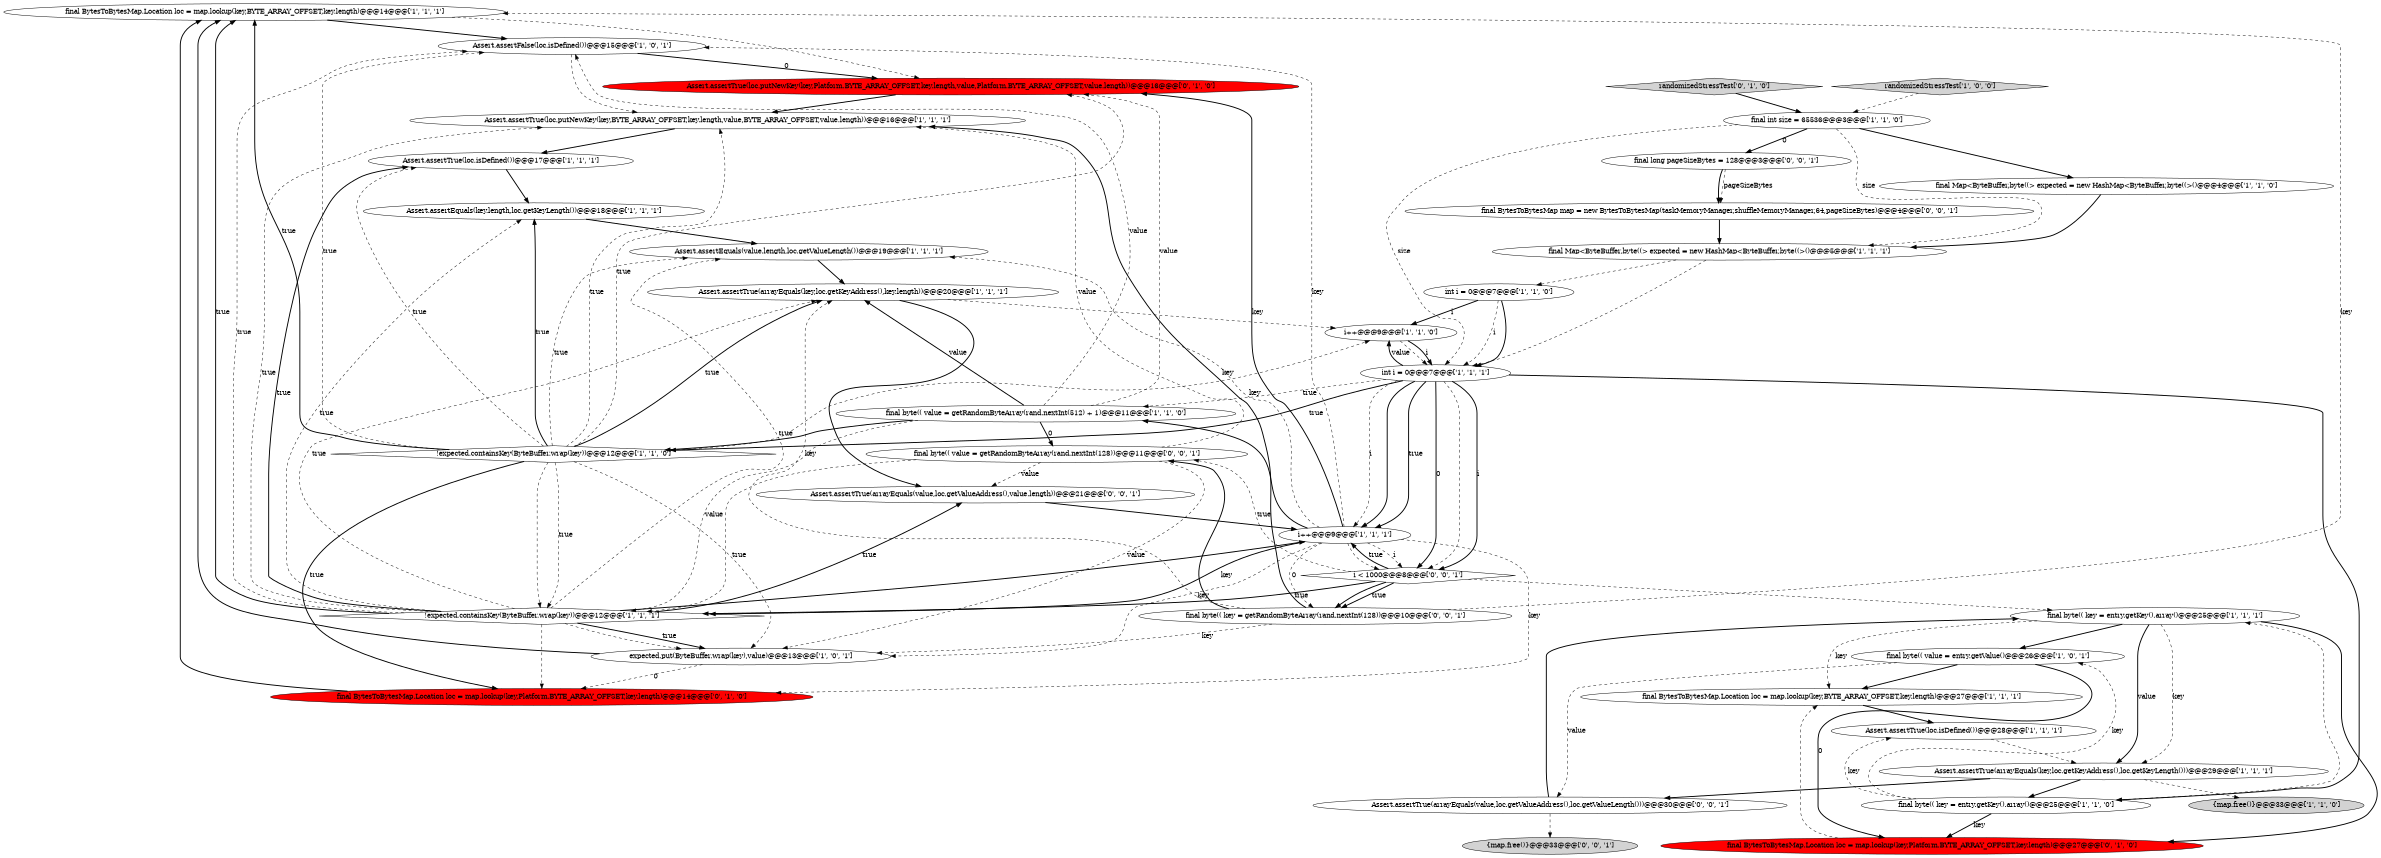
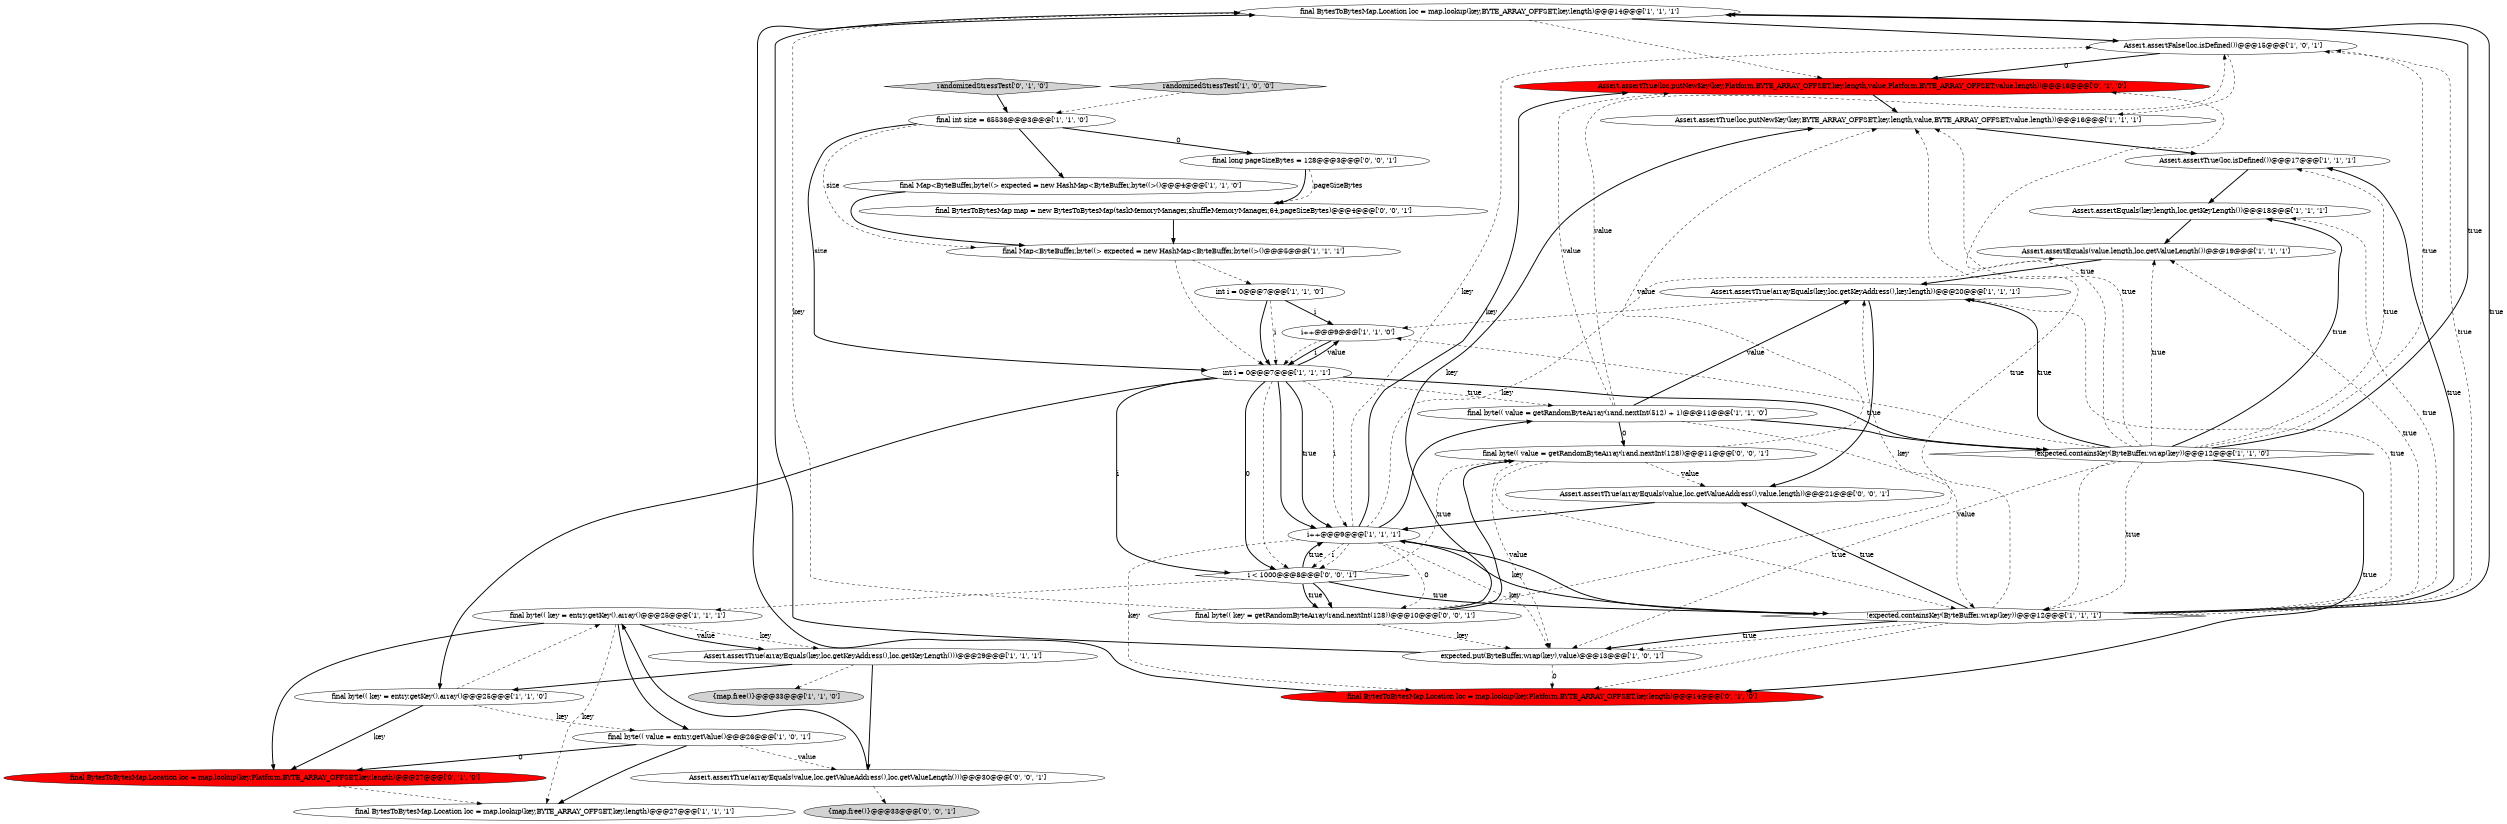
  digraph {
    node [fillcolor=white shape=ellipse style=filled]
    edge [style=bold]
    n1 [label="final BytesToBytesMap.Location loc = map.lookup(key,BYTE_ARRAY_OFFSET,key.length)@@@14@@@['1', '1', '1']"]
    n2 [label="Assert.assertFalse(loc.isDefined())@@@15@@@['1', '0', '1']"]
    n3 [fillcolor=red label="Assert.assertTrue(loc.putNewKey(key,Platform.BYTE_ARRAY_OFFSET,key.length,value,Platform.BYTE_ARRAY_OFFSET,value.length))@@@16@@@['0', '1', '0']"]
    n4 [label="Assert.assertTrue(loc.putNewKey(key,BYTE_ARRAY_OFFSET,key.length,value,BYTE_ARRAY_OFFSET,value.length))@@@16@@@['1', '1', '1']"]
    n5 [label="final byte(( value = entry.getValue()@@@26@@@['1', '0', '1']"]
    n6 [label="final BytesToBytesMap.Location loc = map.lookup(key,BYTE_ARRAY_OFFSET,key.length)@@@27@@@['1', '1', '1']"]
    n7 [label="Assert.assertTrue(arrayEquals(value,loc.getValueAddress(),loc.getValueLength()))@@@30@@@['0', '0', '1']"]
    n8 [fillcolor=red label="final BytesToBytesMap.Location loc = map.lookup(key,Platform.BYTE_ARRAY_OFFSET,key.length)@@@27@@@['0', '1', '0']"]
-   n9 [label="Assert.assertTrue(loc.isDefined())@@@28@@@['1', '1', '1']"]
    n10 [label="final byte(( key = entry.getKey().array()@@@25@@@['1', '1', '1']"]
    n11 [fillcolor=lightgray label="{map.free()}@@@33@@@['0', '0', '1']"]
    n12 [label="final int size = 65536@@@3@@@['1', '1', '0']"]
    n13 [label="int i = 0@@@7@@@['1', '1', '1']"]
    n14 [label="final Map<ByteBuffer,byte((> expected = new HashMap<ByteBuffer,byte((>()@@@5@@@['1', '1', '1']"]
    n15 [label="final Map<ByteBuffer,byte((> expected = new HashMap<ByteBuffer,byte((>()@@@4@@@['1', '1', '0']"]
    n16 [label="final long pageSizeBytes = 128@@@3@@@['0', '0', '1']"]
    n17 [label="final byte(( value = getRandomByteArray(rand.nextInt(512) + 1)@@@11@@@['1', '1', '0']"]
    n18 [label="i++@@@9@@@['1', '1', '1']"]
    n19 [label="!expected.containsKey(ByteBuffer.wrap(key))@@@12@@@['1', '1', '0']" shape=diamond]
    n20 [label="i++@@@9@@@['1', '1', '0']"]
    n21 [label="final byte(( key = entry.getKey().array()@@@25@@@['1', '1', '0']"]
    n22 [label="i < 1000@@@8@@@['0', '0', '1']" shape=diamond]
    n23 [label="int i = 0@@@7@@@['1', '1', '0']"]
    n24 [label="final BytesToBytesMap map = new BytesToBytesMap(taskMemoryManager,shuffleMemoryManager,64,pageSizeBytes)@@@4@@@['0', '0', '1']"]
    n25 [label="!expected.containsKey(ByteBuffer.wrap(key))@@@12@@@['1', '1', '1']" shape=diamond]
    n26 [label="final byte(( value = getRandomByteArray(rand.nextInt(128))@@@11@@@['0', '0', '1']"]
    n27 [label="Assert.assertTrue(arrayEquals(key,loc.getKeyAddress(),key.length))@@@20@@@['1', '1', '1']"]
    n28 [label="Assert.assertEquals(value.length,loc.getValueLength())@@@19@@@['1', '1', '1']"]
    n29 [fillcolor=red label="final BytesToBytesMap.Location loc = map.lookup(key,Platform.BYTE_ARRAY_OFFSET,key.length)@@@14@@@['0', '1', '0']"]
    n30 [label="expected.put(ByteBuffer.wrap(key),value)@@@13@@@['1', '0', '1']"]
    n31 [label="final byte(( key = getRandomByteArray(rand.nextInt(128))@@@10@@@['0', '0', '1']"]
    n32 [label="Assert.assertEquals(key.length,loc.getKeyLength())@@@18@@@['1', '1', '1']"]
    n33 [label="Assert.assertTrue(loc.isDefined())@@@17@@@['1', '1', '1']"]
    n34 [label="Assert.assertTrue(arrayEquals(key,loc.getKeyAddress(),loc.getKeyLength()))@@@29@@@['1', '1', '1']"]
    n35 [label="Assert.assertTrue(arrayEquals(value,loc.getValueAddress(),value.length))@@@21@@@['0', '0', '1']"]
    n36 [fillcolor=lightgray label="{map.free()}@@@33@@@['1', '1', '0']"]
    n37 [fillcolor=lightgray label="randomizedStressTest['1', '0', '0']" shape=diamond]
    n38 [fillcolor=lightgray label="randomizedStressTest['0', '1', '0']" shape=diamond]
    n1 -> n2
    n1 -> n3 [style=dashed]
    n2 -> n3 [label=0]
    n2 -> n4 [style=dashed]
    n3 -> n4
    n4 -> n33
    n5 -> n6
    n5 -> n7 [label=value style=dashed]
    n5 -> n8 [label=0]
-   n6 -> n9
    n7 -> n10
    n7 -> n11 [style=dashed]
    n8 -> n6 [style=dashed]
-   n9 -> n34 [style=dashed]
    n10 -> n5
    n10 -> n6 [label=key style=dashed]
    n10 -> n8
    n10 -> n34 [label=key style=dashed]
    n10 -> n34 [label=value]
-   n12 -> n13 [label=size style=dashed]
+   n12 -> n13 [label=size]
    n12 -> n14 [label=size style=dashed]
    n12 -> n15
    n12 -> n16 [label=0]
    n13 -> n17 [label=true style=dashed]
    n13 -> n18 [label=true]
    n13 -> n18 [label=i style=dashed]
    n13 -> n18
    n13 -> n19 [label=true]
    n13 -> n20 [label=value]
    n13 -> n21
    n13 -> n22 [label=0]
    n13 -> n22 [style=dashed]
    n13 -> n22 [label=i]
    n14 -> n13 [style=dashed]
    n14 -> n23 [style=dashed]
    n15 -> n14
    n16 -> n24 [label=pageSizeBytes style=dashed]
    n16 -> n24
    n17 -> n2 [label=value style=dashed]
    n17 -> n3 [label=value style=dashed]
    n17 -> n19
    n17 -> n25 [label=value style=dashed]
    n17 -> n26 [label=0]
    n17 -> n27 [label=value]
    n18 -> n2 [label=key style=dashed]
    n18 -> n3 [label=key]
    n18 -> n17
    n18 -> n22 [label=i style=dashed]
    n18 -> n22 [style=dashed]
    n18 -> n25 [label=key]
    n18 -> n28 [label=key style=dashed]
    n18 -> n29 [label=key style=dashed]
    n18 -> n30 [label=key style=dashed]
    n18 -> n31 [label=0 style=dashed]
    n19 -> n1 [label=true]
    n19 -> n2 [label=true style=dashed]
    n19 -> n3 [label=true style=dashed]
    n19 -> n4 [label=true style=dashed]
    n19 -> n20 [style=dashed]
    n19 -> n25 [style=dashed]
    n19 -> n25 [label=true style=dashed]
    n19 -> n27 [label=true]
    n19 -> n28 [label=true style=dashed]
    n19 -> n29 [label=true]
    n19 -> n30 [label=true style=dashed]
    n19 -> n32 [label=true]
    n19 -> n33 [label=true style=dashed]
    n20 -> n13 [style=dashed]
    n20 -> n13 [label=i]
    n21 -> n5 [label=key style=dashed]
    n21 -> n8 [label=key]
-   n21 -> n9 [label=key style=dashed]
    n21 -> n10 [style=dashed]
    n22 -> n10 [style=dashed]
    n22 -> n18 [label=true]
    n22 -> n25 [label=true]
    n22 -> n26 [label=true style=dashed]
    n22 -> n31 [label=true]
    n22 -> n31
    n23 -> n13
    n23 -> n13 [label=i style=dashed]
    n23 -> n20 [label=i]
    n24 -> n14
    n25 -> n1 [label=true]
    n25 -> n2 [label=true style=dashed]
    n25 -> n4 [label=true style=dashed]
    n25 -> n18
    n25 -> n27 [label=true style=dashed]
    n25 -> n28 [label=true style=dashed]
    n25 -> n29 [style=dashed]
    n25 -> n30 [label=true]
    n25 -> n30 [style=dashed]
    n25 -> n32 [label=true style=dashed]
    n25 -> n33 [label=true]
    n25 -> n35 [label=true]
    n26 -> n4 [label=value style=dashed]
    n26 -> n25 [style=dashed]
    n26 -> n30 [label=value style=dashed]
    n26 -> n35 [label=value style=dashed]
    n27 -> n20 [style=dashed]
    n27 -> n35
    n28 -> n27
    n29 -> n1
    n30 -> n1
    n30 -> n29 [label=0 style=dashed]
    n31 -> n1 [label=key style=dashed]
    n31 -> n4 [label=key]
    n31 -> n26
    n31 -> n27 [label=key style=dashed]
    n31 -> n30 [label=key style=dashed]
    n32 -> n28
    n33 -> n32
    n34 -> n7
    n34 -> n21
    n34 -> n36 [style=dashed]
    n35 -> n18
    n37 -> n12 [style=dashed]
    n38 -> n12
  }
